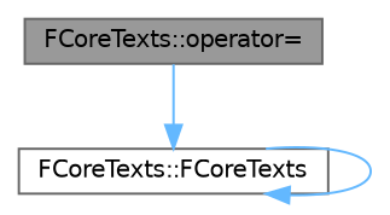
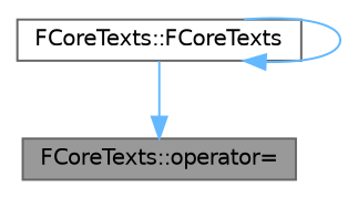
  digraph {
    rankdir=TB
    node [fontname=Helvetica fontsize=10 shape=box style=filled]
    edge [color=steelblue1 fontname=Helvetica fontsize=10 labelfontname=Helvetica labelfontsize=10 style=solid]
    n1 [color=gray40 fillcolor=grey60 fontcolor=black height=0.2 label="FCoreTexts::operator=" width=0.4]
    n2 [color=grey40 fillcolor=white height=0.2 label="FCoreTexts::FCoreTexts" width=0.4]
-   n1 -> n2
+   n2 -> n1
    n2 -> n2
  }
